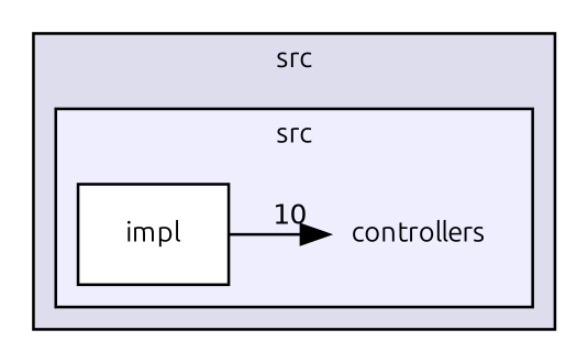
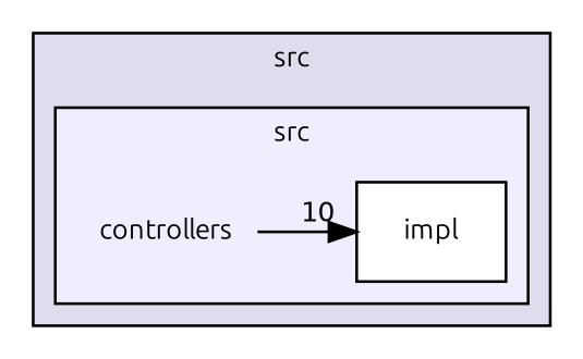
  digraph {
    compound=true
    rankdir=LR
    fontname=Ubuntu
    node [fontname=Ubuntu fontsize=10]
    n1 [label=controllers shape=plaintext]
    n2 [fillcolor=white label=impl shape=box style=filled]
    subgraph cluster_1 {
      bgcolor="#ddddee"
      fontsize=10
      label=src
      pencolor=black
      subgraph cluster_2 {
        bgcolor="#eeeeff"
        fontsize=10
        pencolor=black
        n1
        n2
      }
    }
-   n2 -> n1 [headlabel=10 labeldistance=1.5 labelfontname=Helvetica labelfontsize=10 fontname=Ubuntu]
+   n1 -> n2 [headlabel=10 labeldistance=1.5 labelfontname=Helvetica labelfontsize=10 fontname=Ubuntu]
  }
